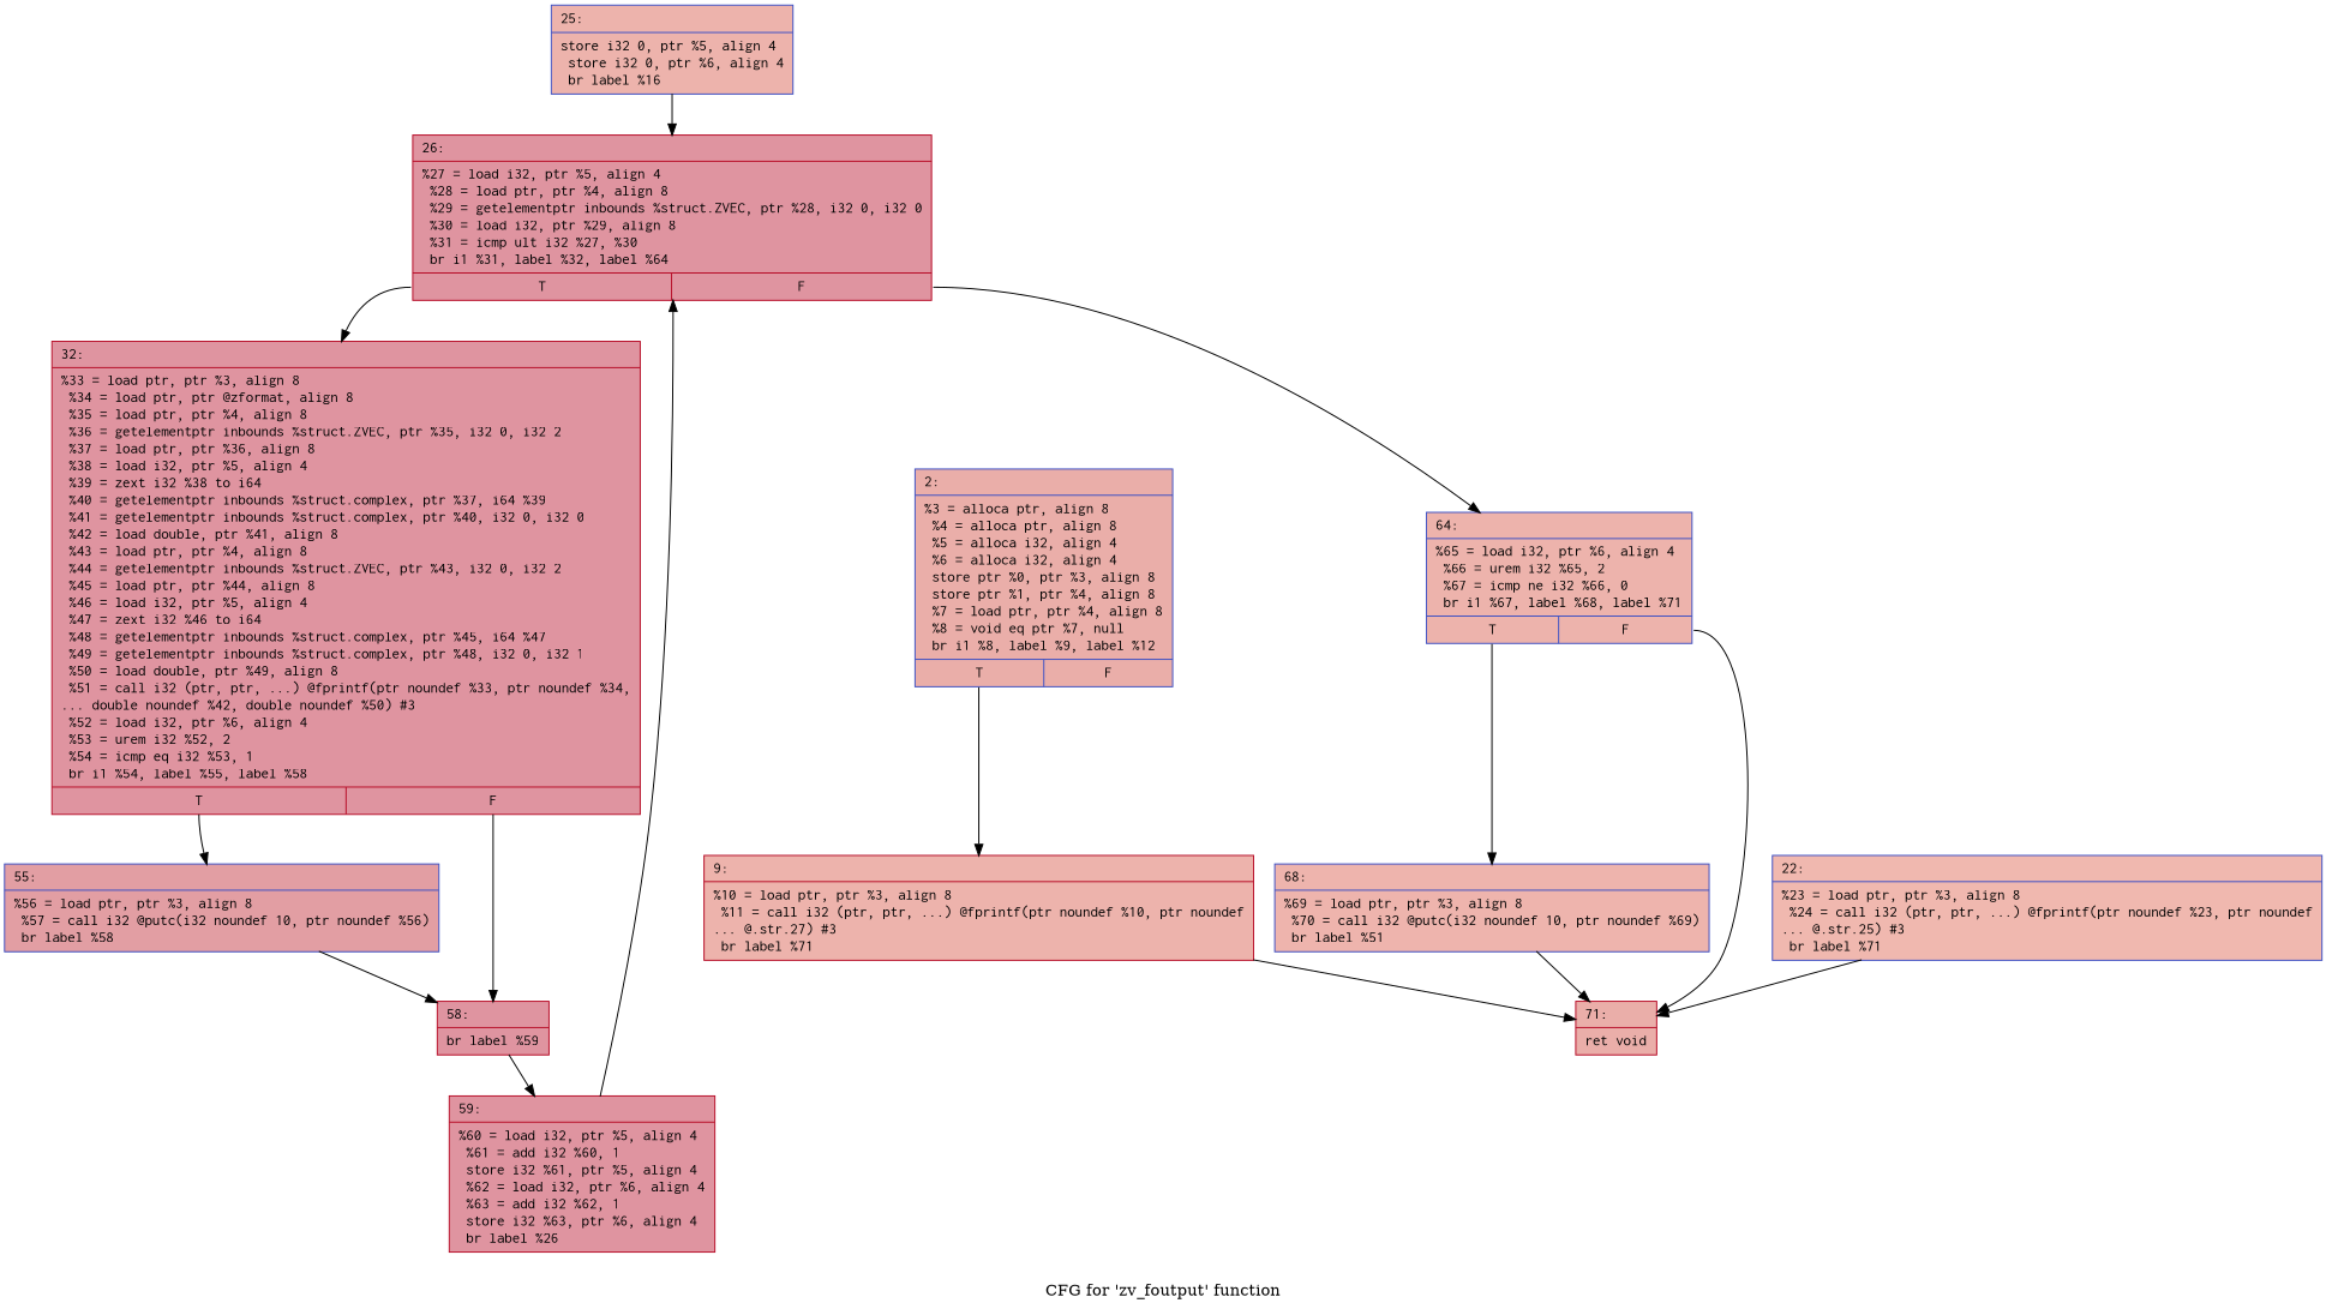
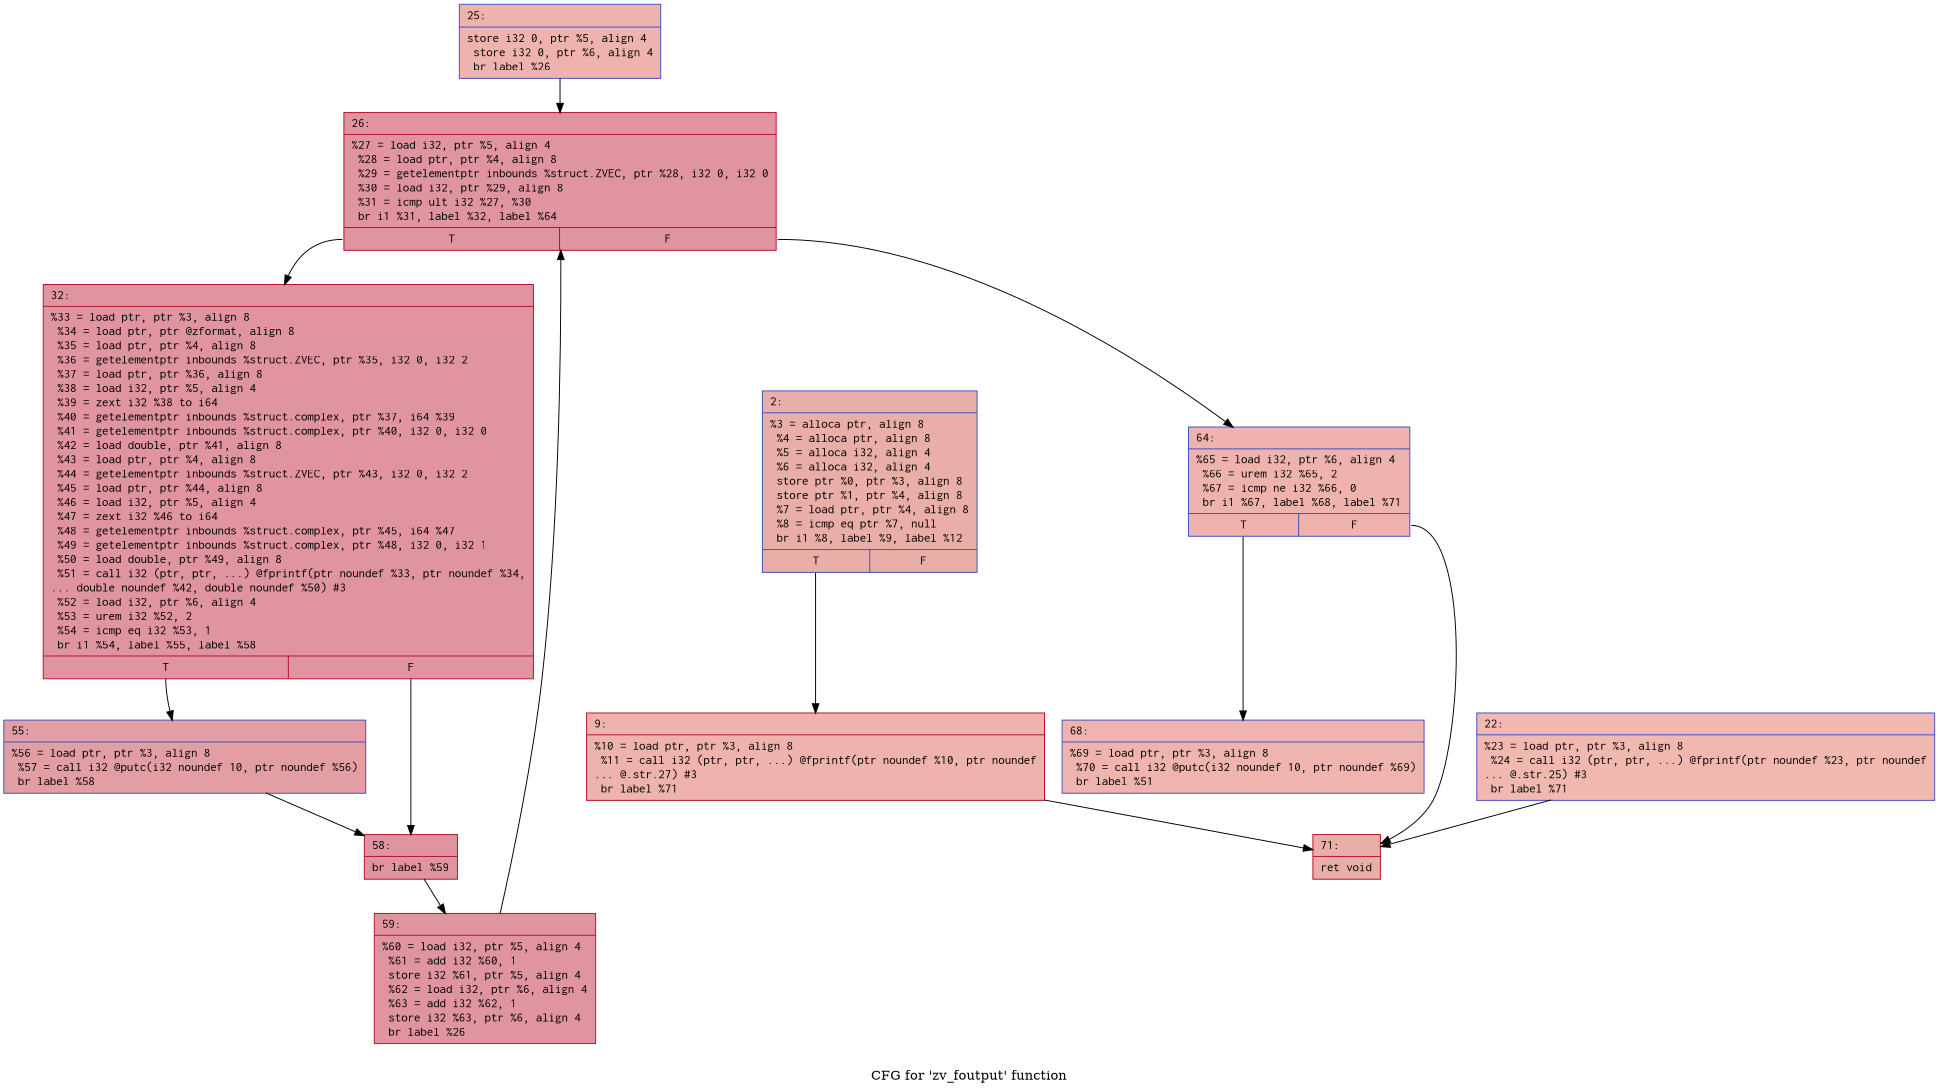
  digraph {
    label="CFG for 'zv_foutput' function"
    node [color="#3d50c3ff" fillcolor="#b70d2870" fontname=Courier shape=record style=filled]
-   n1 [fillcolor="#d0473d70" label="{2:\l|  %3 = alloca ptr, align 8\l  %4 = alloca ptr, align 8\l  %5 = alloca i32, align 4\l  %6 = alloca i32, align 4\l  store ptr %0, ptr %3, align 8\l  store ptr %1, ptr %4, align 8\l  %7 = load ptr, ptr %4, align 8\l  %8 = void eq ptr %7, null\l  br i1 %8, label %9, label %12\l|{<s0>T|<s1>F}}"]
+   n1 [fillcolor="#d0473d70" label="{2:\l|  %3 = alloca ptr, align 8\l  %4 = alloca ptr, align 8\l  %5 = alloca i32, align 4\l  %6 = alloca i32, align 4\l  store ptr %0, ptr %3, align 8\l  store ptr %1, ptr %4, align 8\l  %7 = load ptr, ptr %4, align 8\l  %8 = icmp eq ptr %7, null\l  br i1 %8, label %9, label %12\l|{<s0>T|<s1>F}}"]
    n2 [color="#b70d28ff" fillcolor="#d6524470" label="{9:\l|  %10 = load ptr, ptr %3, align 8\l  %11 = call i32 (ptr, ptr, ...) @fprintf(ptr noundef %10, ptr noundef\l... @.str.27) #3\l  br label %71\l}"]
    n3 [color="#b70d28ff" fillcolor="#d0473d70" label="{71:\l|  ret void\l}"]
    n4 [fillcolor="#dc5d4a70" label="{22:\l|  %23 = load ptr, ptr %3, align 8\l  %24 = call i32 (ptr, ptr, ...) @fprintf(ptr noundef %23, ptr noundef\l... @.str.25) #3\l  br label %71\l}"]
-   n5 [fillcolor="#d6524470" label="{25:\l|  store i32 0, ptr %5, align 4\l  store i32 0, ptr %6, align 4\l  br label %16\l}"]
+   n5 [fillcolor="#d6524470" label="{25:\l|  store i32 0, ptr %5, align 4\l  store i32 0, ptr %6, align 4\l  br label %26\l}"]
    n6 [color="#b70d28ff" label="{26:\l|  %27 = load i32, ptr %5, align 4\l  %28 = load ptr, ptr %4, align 8\l  %29 = getelementptr inbounds %struct.ZVEC, ptr %28, i32 0, i32 0\l  %30 = load i32, ptr %29, align 8\l  %31 = icmp ult i32 %27, %30\l  br i1 %31, label %32, label %64\l|{<s0>T|<s1>F}}"]
    n7 [color="#b70d28ff" label="{32:\l|  %33 = load ptr, ptr %3, align 8\l  %34 = load ptr, ptr @zformat, align 8\l  %35 = load ptr, ptr %4, align 8\l  %36 = getelementptr inbounds %struct.ZVEC, ptr %35, i32 0, i32 2\l  %37 = load ptr, ptr %36, align 8\l  %38 = load i32, ptr %5, align 4\l  %39 = zext i32 %38 to i64\l  %40 = getelementptr inbounds %struct.complex, ptr %37, i64 %39\l  %41 = getelementptr inbounds %struct.complex, ptr %40, i32 0, i32 0\l  %42 = load double, ptr %41, align 8\l  %43 = load ptr, ptr %4, align 8\l  %44 = getelementptr inbounds %struct.ZVEC, ptr %43, i32 0, i32 2\l  %45 = load ptr, ptr %44, align 8\l  %46 = load i32, ptr %5, align 4\l  %47 = zext i32 %46 to i64\l  %48 = getelementptr inbounds %struct.complex, ptr %45, i64 %47\l  %49 = getelementptr inbounds %struct.complex, ptr %48, i32 0, i32 1\l  %50 = load double, ptr %49, align 8\l  %51 = call i32 (ptr, ptr, ...) @fprintf(ptr noundef %33, ptr noundef %34,\l... double noundef %42, double noundef %50) #3\l  %52 = load i32, ptr %6, align 4\l  %53 = urem i32 %52, 2\l  %54 = icmp eq i32 %53, 1\l  br i1 %54, label %55, label %58\l|{<s0>T|<s1>F}}"]
    n8 [fillcolor="#d6524470" label="{64:\l|  %65 = load i32, ptr %6, align 4\l  %66 = urem i32 %65, 2\l  %67 = icmp ne i32 %66, 0\l  br i1 %67, label %68, label %71\l|{<s0>T|<s1>F}}"]
    n9 [fillcolor="#be242e70" label="{55:\l|  %56 = load ptr, ptr %3, align 8\l  %57 = call i32 @putc(i32 noundef 10, ptr noundef %56)\l  br label %58\l}"]
    n10 [color="#b70d28ff" label="{58:\l|  br label %59\l}"]
    n11 [fillcolor="#d8564670" label="{68:\l|  %69 = load ptr, ptr %3, align 8\l  %70 = call i32 @putc(i32 noundef 10, ptr noundef %69)\l  br label %51\l}"]
    n12 [color="#b70d28ff" label="{59:\l|  %60 = load i32, ptr %5, align 4\l  %61 = add i32 %60, 1\l  store i32 %61, ptr %5, align 4\l  %62 = load i32, ptr %6, align 4\l  %63 = add i32 %62, 1\l  store i32 %63, ptr %6, align 4\l  br label %26\l}"]
    n1 -> n2 [tailport=s0]
    n2 -> n3
    n4 -> n3
    n5 -> n6
    n6 -> n7 [tailport=s0]
    n6 -> n8 [tailport=s1]
    n7 -> n9 [tailport=s0]
    n7 -> n10 [tailport=s1]
    n8 -> n3 [tailport=s1]
    n8 -> n11 [tailport=s0]
    n9 -> n10
    n10 -> n12
-   n11 -> n3
    n12 -> n6
  }
